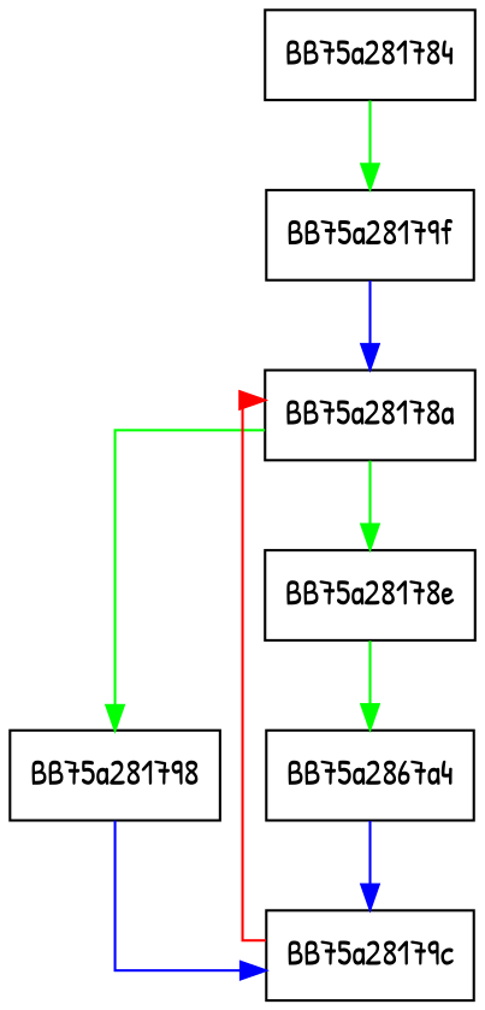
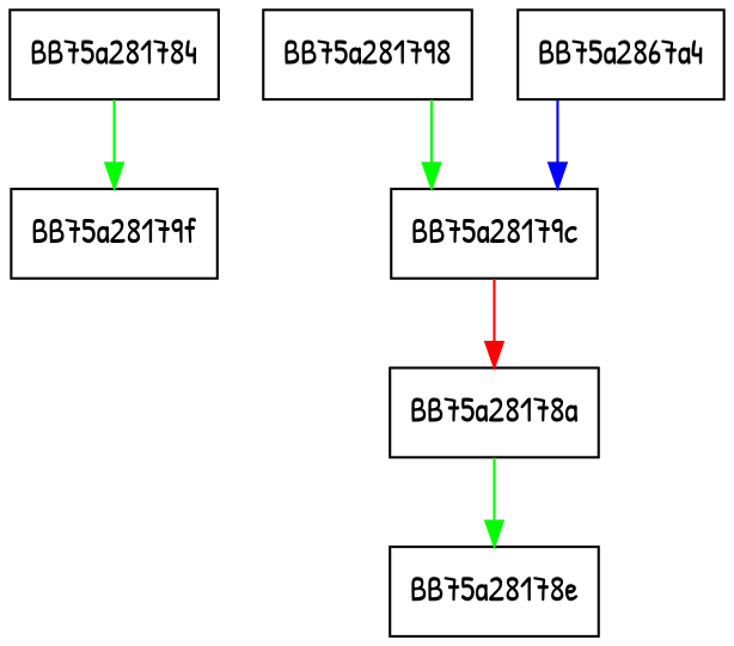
  digraph {
    fontname="Patrick Hand"
    splines=ortho
    node [fontname="Patrick Hand" shape=box]
    edge [color=green fontname="Patrick Hand"]
    BB75a281784
    BB75a28179f
    BB75a28178a
    BB75a281798
    BB75a28178e
    BB75a28179c
    n7 [label=BB75a2867a4]
    BB75a281784 -> BB75a28179f
-   BB75a28179f -> BB75a28178a [color=blue]
-   BB75a28178a -> BB75a281798
    BB75a28178a -> BB75a28178e
-   BB75a281798 -> BB75a28179c [color=blue]
-   BB75a28178e -> n7
+   BB75a281798 -> BB75a28179c
    BB75a28179c -> BB75a28178a [color=red]
    n7 -> BB75a28179c [color=blue]
  }
